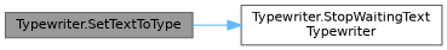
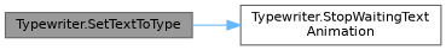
  digraph {
    rankdir=LR
    node [fontname=Helvetica fontsize=10 shape=box style=filled]
    n1 [color=gray40 fillcolor=grey60 fontcolor=black height=0.2 label="Typewriter.SetTextToType" width=0.4]
-   n2 [color=grey40 fillcolor=white height=0.2 label="Typewriter.StopWaitingText\lTypewriter" width=0.4]
+   n2 [color=grey40 fillcolor=white height=0.2 label="Typewriter.StopWaitingText\lAnimation" width=0.4]
    n1 -> n2 [color=steelblue1 fontname=Helvetica fontsize=10 labelfontname=Helvetica labelfontsize=10 style=solid]
  }
